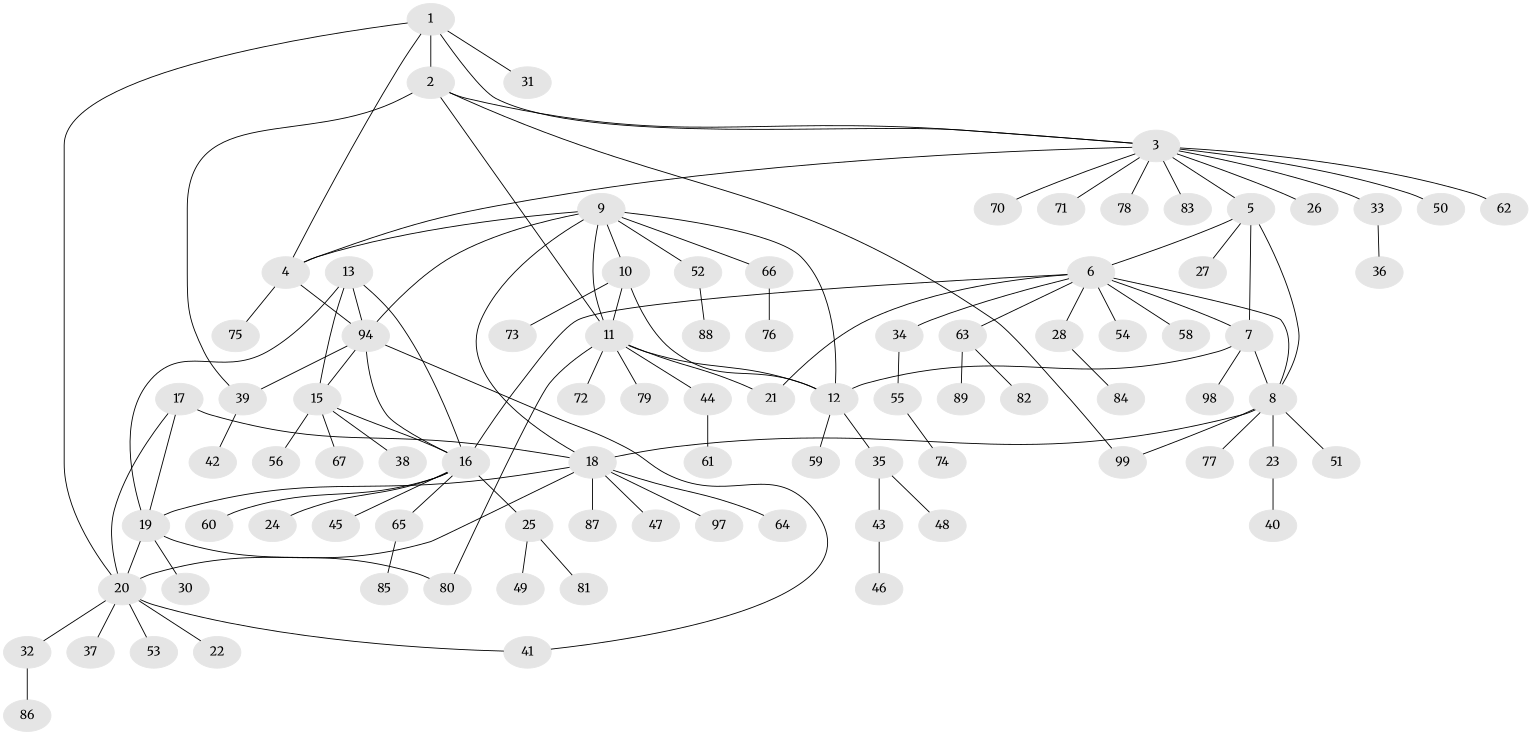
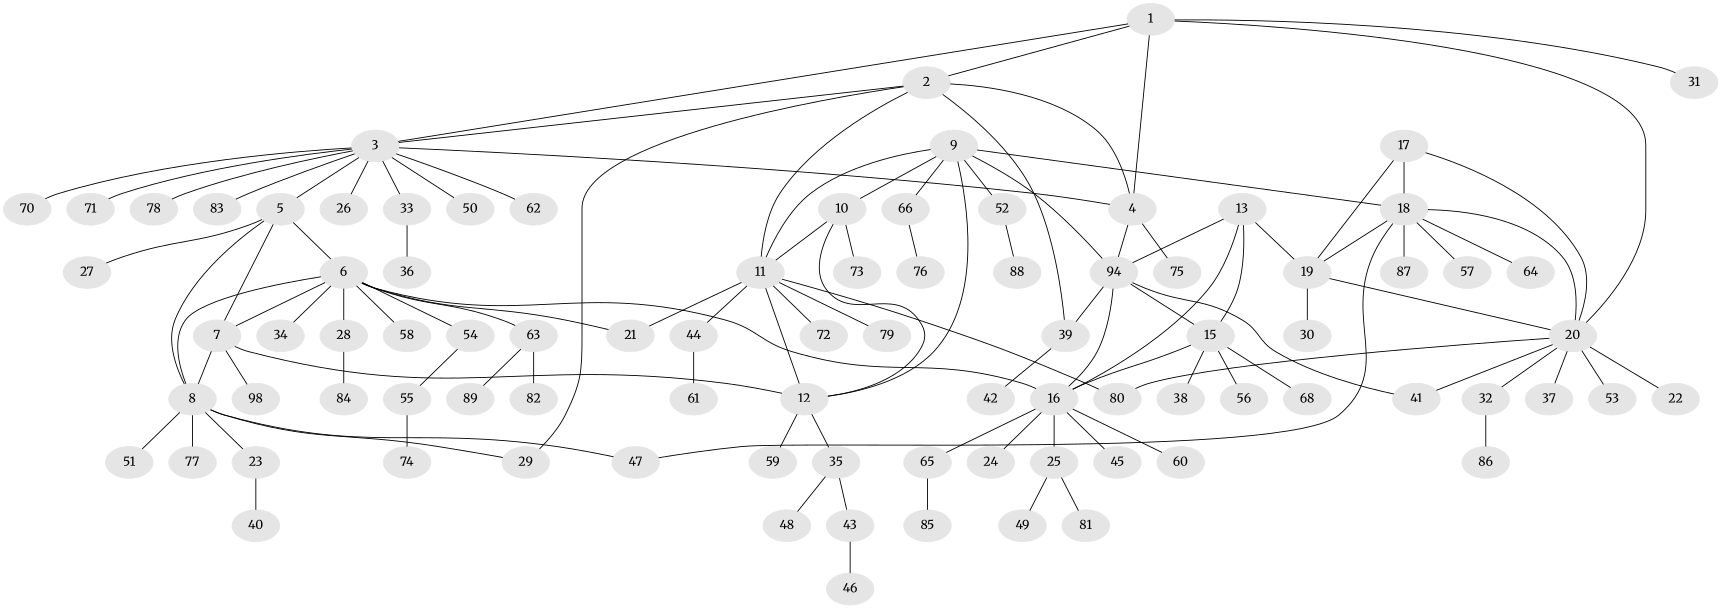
  graph {
    fontname=Merriweather
    node [color=gray90 fontname=Merriweather style=filled]
    edge [fontname=Merriweather]
    1
    2
    3
    4
    20
    31
    11
-   29 [label=99]
+   29
    39
    5
    26
    33
    50
    62
    70
    71
    78
    83
    n19 [label=94]
    75
    80
    41
    22
    32
    37
    53
    21
    12
    44
    72
    79
    42
    6
    7
    8
    27
    36
    16
    15
    28
    34
    54
    58
    63
    n45 [label=98]
    18
    23
    51
    77
    24
    25
    45
    60
    65
    84
    55
    n57 [label=89]
    82
    35
    59
    19
    47
-   57 [label=97]
+   57
    64
    87
    40
    9
    10
    52
    66
    73
    88
    76
    61
    43
    48
    13
    38
    56
-   67
+   67 [label=68]
    30
    49
    81
    85
    17
    86
    74
    46
    1 -- 2
    1 -- 3
    1 -- 4
    1 -- 20
    1 -- 31
    2 -- 3
-   9 -- 4
+   2 -- 4
    2 -- 11
    2 -- 29
    2 -- 39
    3 -- 4
    3 -- 5
    3 -- 26
    3 -- 33
    3 -- 50
    3 -- 62
    3 -- 70
    3 -- 71
    3 -- 78
    3 -- 83
    4 -- n19
    4 -- 75
-   19 -- 80
+   20 -- 80
    20 -- 41
    20 -- 22
    20 -- 32
    20 -- 37
    20 -- 53
    11 -- 80
    11 -- 21
    11 -- 12
    11 -- 44
    11 -- 72
    11 -- 79
    39 -- 42
    5 -- 6
    5 -- 7
    5 -- 8
    5 -- 27
    33 -- 36
    n19 -- 39
    n19 -- 41
    n19 -- 16
    n19 -- 15
    32 -- 86
    12 -- 35
    12 -- 59
    44 -- 61
    6 -- 21
    6 -- 7
    6 -- 8
    6 -- 16
    6 -- 28
    6 -- 34
    6 -- 54
    6 -- 58
    6 -- 63
    7 -- 12
    7 -- 8
    7 -- n45
    8 -- 29
-   8 -- 18
+   8 -- 47
    8 -- 23
    8 -- 51
    8 -- 77
    16 -- 24
    16 -- 25
    16 -- 45
    16 -- 60
    16 -- 65
    15 -- 16
    15 -- 38
    15 -- 56
    15 -- 67
    28 -- 84
-   34 -- 55
+   54 -- 55
    63 -- n57
    63 -- 82
    18 -- 20
    18 -- 19
    18 -- 47
    18 -- 57
    18 -- 64
    18 -- 87
    23 -- 40
    25 -- 49
    25 -- 81
    65 -- 85
    55 -- 74
    35 -- 43
    35 -- 48
    19 -- 20
    19 -- 30
    9 -- 11
    9 -- n19
    9 -- 12
    9 -- 18
    9 -- 10
    9 -- 52
    9 -- 66
    10 -- 11
    10 -- 12
    10 -- 73
    52 -- 88
    66 -- 76
    43 -- 46
    13 -- n19
    13 -- 16
    13 -- 15
    13 -- 19
    17 -- 20
    17 -- 18
    17 -- 19
  }
